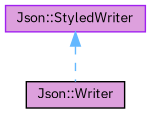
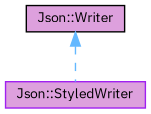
  digraph {
    fontname="IBM Plex Sans"
    node [fillcolor=plum fontname="IBM Plex Sans" fontsize=10 shape=box style=filled]
    n1 [color=purple fontcolor=black height=0.2 label="Json::StyledWriter" width=0.4]
    n2 [color=black height=0.2 label="Json::Writer" width=0.4]
-   n1 -> n2 [color=steelblue1 dir=back fontname="IBM Plex Sans" fontsize=10 labelfontname=Helvetica labelfontsize=10 style=dashed]
+   n2 -> n1 [color=steelblue1 dir=back fontname="IBM Plex Sans" fontsize=10 labelfontname=Helvetica labelfontsize=10 style=dashed]
  }
